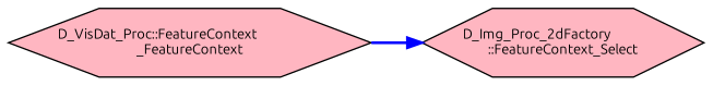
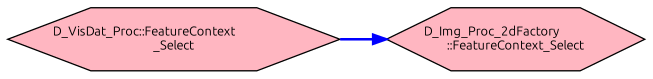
  digraph {
    rankdir=RL
    fontname=Ubuntu
    node [color=black fillcolor=lightpink fontname=Ubuntu fontsize=10 shape=hexagon style=filled]
    n1 [fontcolor=black height=0.2 label="D_Img_Proc_2dFactory\l::FeatureContext_Select" width=0.4]
-   n2 [height=0.2 label="D_VisDat_Proc::FeatureContext\l_FeatureContext" width=0.4]
+   n2 [height=0.2 label="D_VisDat_Proc::FeatureContext\l_Select" width=0.4]
    n1 -> n2 [color=blue dir=back fontname=Ubuntu fontsize=10 labelfontname=Helvetica labelfontsize=10 style=bold]
  }
